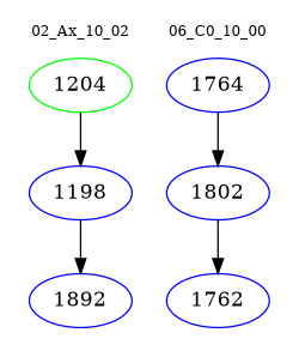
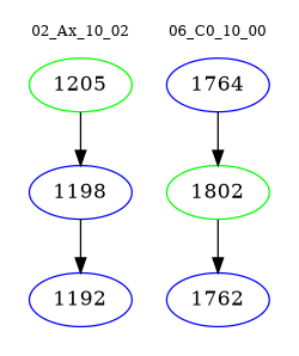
  digraph {
    fontname="DejaVu Serif"
    node [color=blue fontname="DejaVu Serif"]
    edge [color=black fontname="DejaVu Serif"]
    n1 [label=1198]
-   n2 [label=1892]
-   n3 [color=green label=1204]
+   n2 [label=1192]
+   n3 [color=green label=1205]
    n4 [label=1764]
    n5 [label=1762]
-   n6 [label=1802]
+   n6 [color=green label=1802]
    subgraph cluster_1 {
      color=white
      fontsize=10
      label="02_Ax_10_02"
      n1
      n2
      n3
    }
    subgraph cluster_2 {
      color=white
      fontsize=10
      label="06_C0_10_00"
      n4
      n5
      n6
    }
    n1 -> n2
    n3 -> n1
    n4 -> n6
    n6 -> n5
  }
